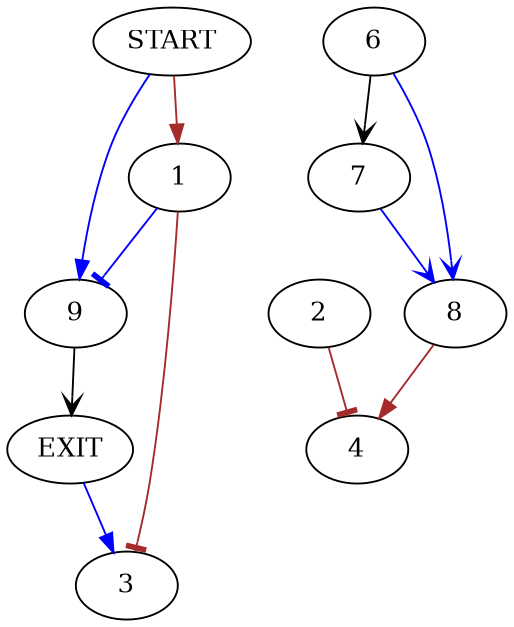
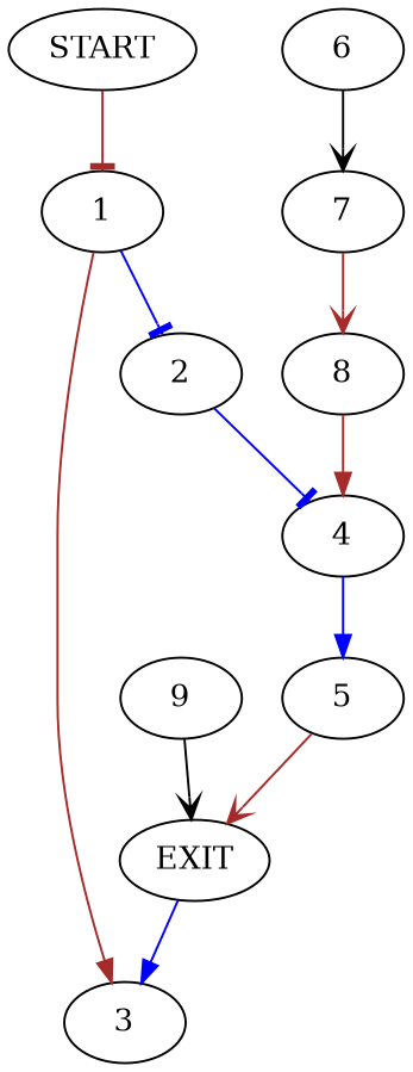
  digraph {
    edge [arrowhead=normal color=blue]
    n1 [label=START]
    1
    9
    2
    3
    n6 [label=EXIT]
    4
+   5
    6
    7
    8
-   n1 -> 1 [color=brown]
-   n1 -> 9
-   1 -> 9 [arrowhead=tee]
-   1 -> 3 [arrowhead=tee color=brown]
+   n1 -> 1 [arrowhead=tee color=brown]
+   1 -> 2 [arrowhead=tee]
+   1 -> 3 [color=brown]
    9 -> n6 [arrowhead=vee color=black]
-   2 -> 4 [arrowhead=tee color=brown]
+   2 -> 4 [arrowhead=tee]
    n6 -> 3
+   4 -> 5
+   5 -> n6 [arrowhead=vee color=brown]
    6 -> 7 [arrowhead=vee color=black]
-   6 -> 8 [arrowhead=vee]
-   7 -> 8 [arrowhead=vee]
+   7 -> 8 [arrowhead=vee color=brown]
    8 -> 4 [color=brown]
  }
